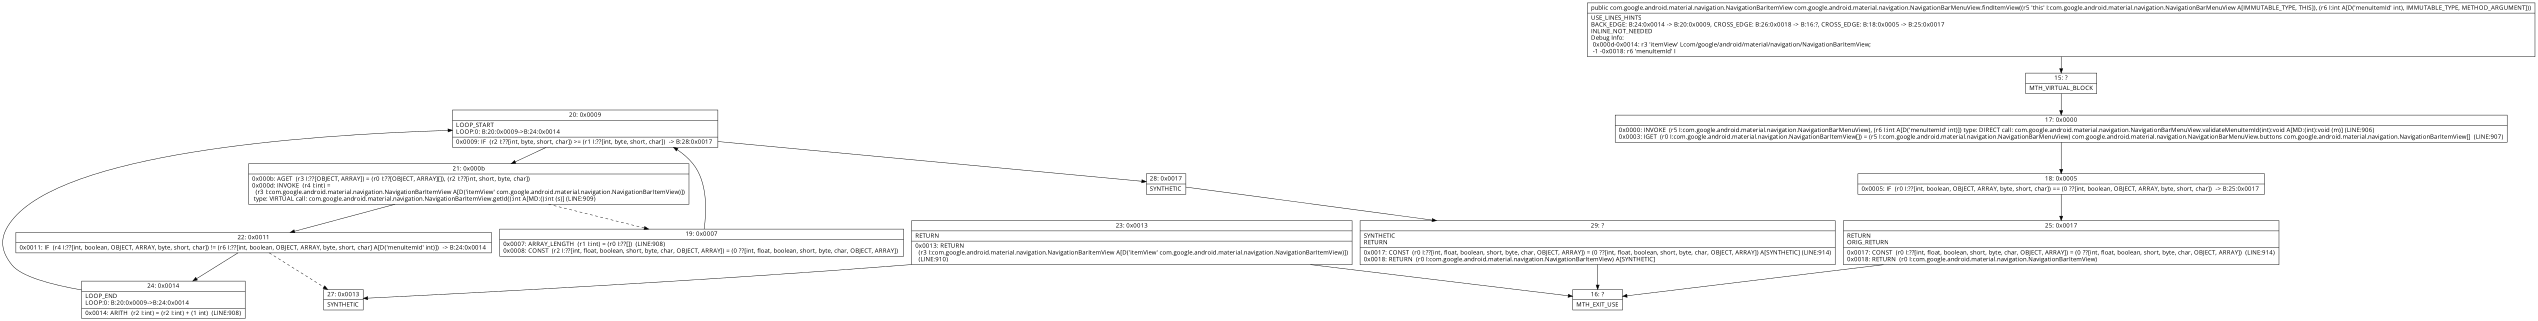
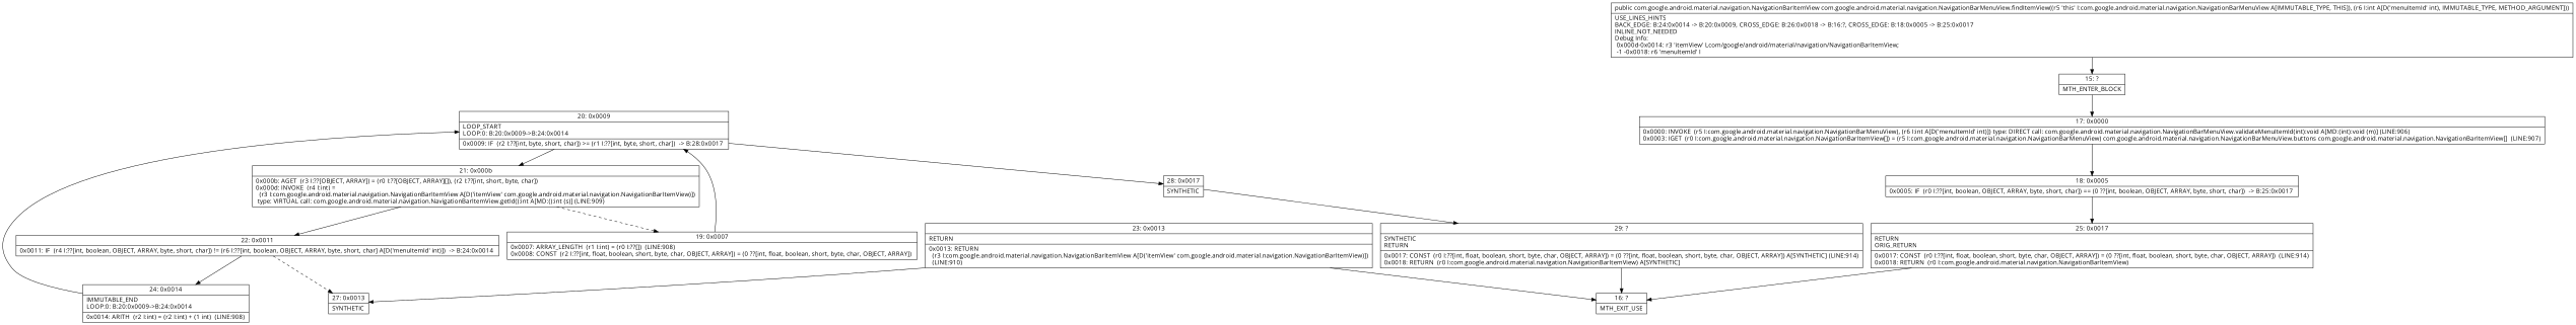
  digraph {
    fontname="Open Sans"
    node [fontname="Open Sans" shape=record]
    edge [fontname="Open Sans"]
-   n1 [label="{15\:\ ?|MTH_VIRTUAL_BLOCK\l}"]
+   n1 [label="{15\:\ ?|MTH_ENTER_BLOCK\l}"]
    n2 [label="{17\:\ 0x0000|0x0000: INVOKE  (r5 I:com.google.android.material.navigation.NavigationBarMenuView), (r6 I:int A[D('menuItemId' int)]) type: DIRECT call: com.google.android.material.navigation.NavigationBarMenuView.validateMenuItemId(int):void A[MD:(int):void (m)] (LINE:906)\l0x0003: IGET  (r0 I:com.google.android.material.navigation.NavigationBarItemView[]) = (r5 I:com.google.android.material.navigation.NavigationBarMenuView) com.google.android.material.navigation.NavigationBarMenuView.buttons com.google.android.material.navigation.NavigationBarItemView[]  (LINE:907)\l}"]
    n3 [label="{18\:\ 0x0005|0x0005: IF  (r0 I:??[int, boolean, OBJECT, ARRAY, byte, short, char]) == (0 ??[int, boolean, OBJECT, ARRAY, byte, short, char])  \-\> B:25:0x0017 \l}"]
    n4 [label="{25\:\ 0x0017|RETURN\lORIG_RETURN\l|0x0017: CONST  (r0 I:??[int, float, boolean, short, byte, char, OBJECT, ARRAY]) = (0 ??[int, float, boolean, short, byte, char, OBJECT, ARRAY])  (LINE:914)\l0x0018: RETURN  (r0 I:com.google.android.material.navigation.NavigationBarItemView) \l}"]
    n5 [label="{19\:\ 0x0007|0x0007: ARRAY_LENGTH  (r1 I:int) = (r0 I:??[])  (LINE:908)\l0x0008: CONST  (r2 I:??[int, float, boolean, short, byte, char, OBJECT, ARRAY]) = (0 ??[int, float, boolean, short, byte, char, OBJECT, ARRAY]) \l}"]
    n6 [label="{20\:\ 0x0009|LOOP_START\lLOOP:0: B:20:0x0009\-\>B:24:0x0014\l|0x0009: IF  (r2 I:??[int, byte, short, char]) \>= (r1 I:??[int, byte, short, char])  \-\> B:28:0x0017 \l}"]
    n7 [label="{16\:\ ?|MTH_EXIT_USE\l}"]
    n8 [label="{21\:\ 0x000b|0x000b: AGET  (r3 I:??[OBJECT, ARRAY]) = (r0 I:??[OBJECT, ARRAY][]), (r2 I:??[int, short, byte, char]) \l0x000d: INVOKE  (r4 I:int) = \l  (r3 I:com.google.android.material.navigation.NavigationBarItemView A[D('itemView' com.google.android.material.navigation.NavigationBarItemView)])\l type: VIRTUAL call: com.google.android.material.navigation.NavigationBarItemView.getId():int A[MD:():int (s)] (LINE:909)\l}"]
    n9 [label="{28\:\ 0x0017|SYNTHETIC\l}"]
    n10 [label="{22\:\ 0x0011|0x0011: IF  (r4 I:??[int, boolean, OBJECT, ARRAY, byte, short, char]) != (r6 I:??[int, boolean, OBJECT, ARRAY, byte, short, char] A[D('menuItemId' int)])  \-\> B:24:0x0014 \l}"]
    n11 [label="{29\:\ ?|SYNTHETIC\lRETURN\l|0x0017: CONST  (r0 I:??[int, float, boolean, short, byte, char, OBJECT, ARRAY]) = (0 ??[int, float, boolean, short, byte, char, OBJECT, ARRAY]) A[SYNTHETIC] (LINE:914)\l0x0018: RETURN  (r0 I:com.google.android.material.navigation.NavigationBarItemView) A[SYNTHETIC]\l}"]
-   n12 [label="{24\:\ 0x0014|LOOP_END\lLOOP:0: B:20:0x0009\-\>B:24:0x0014\l|0x0014: ARITH  (r2 I:int) = (r2 I:int) + (1 int)  (LINE:908)\l}"]
+   n12 [label="{24\:\ 0x0014|IMMUTABLE_END\lLOOP:0: B:20:0x0009\-\>B:24:0x0014\l|0x0014: ARITH  (r2 I:int) = (r2 I:int) + (1 int)  (LINE:908)\l}"]
    n13 [label="{27\:\ 0x0013|SYNTHETIC\l}"]
    n14 [label="{23\:\ 0x0013|RETURN\l|0x0013: RETURN  \l  (r3 I:com.google.android.material.navigation.NavigationBarItemView A[D('itemView' com.google.android.material.navigation.NavigationBarItemView)])\l  (LINE:910)\l}"]
    n15 [label="{public com.google.android.material.navigation.NavigationBarItemView com.google.android.material.navigation.NavigationBarMenuView.findItemView((r5 'this' I:com.google.android.material.navigation.NavigationBarMenuView A[IMMUTABLE_TYPE, THIS]), (r6 I:int A[D('menuItemId' int), IMMUTABLE_TYPE, METHOD_ARGUMENT]))  | USE_LINES_HINTS\lBACK_EDGE: B:24:0x0014 \-\> B:20:0x0009, CROSS_EDGE: B:26:0x0018 \-\> B:16:?, CROSS_EDGE: B:18:0x0005 \-\> B:25:0x0017\lINLINE_NOT_NEEDED\lDebug Info:\l  0x000d\-0x0014: r3 'itemView' Lcom\/google\/android\/material\/navigation\/NavigationBarItemView;\l  \-1 \-0x0018: r6 'menuItemId' I\l}"]
    n1 -> n2
    n2 -> n3
    n3 -> n4
    n4 -> n7
    n5 -> n6
    n6 -> n8 [style=solid]
    n6 -> n9
    n8 -> n5 [style=dashed]
    n8 -> n10
    n9 -> n11
    n10 -> n12
    n10 -> n13 [style=dashed]
    n11 -> n7
    n12 -> n6
    n14 -> n7
    n14 -> n13
    n15 -> n1
  }
